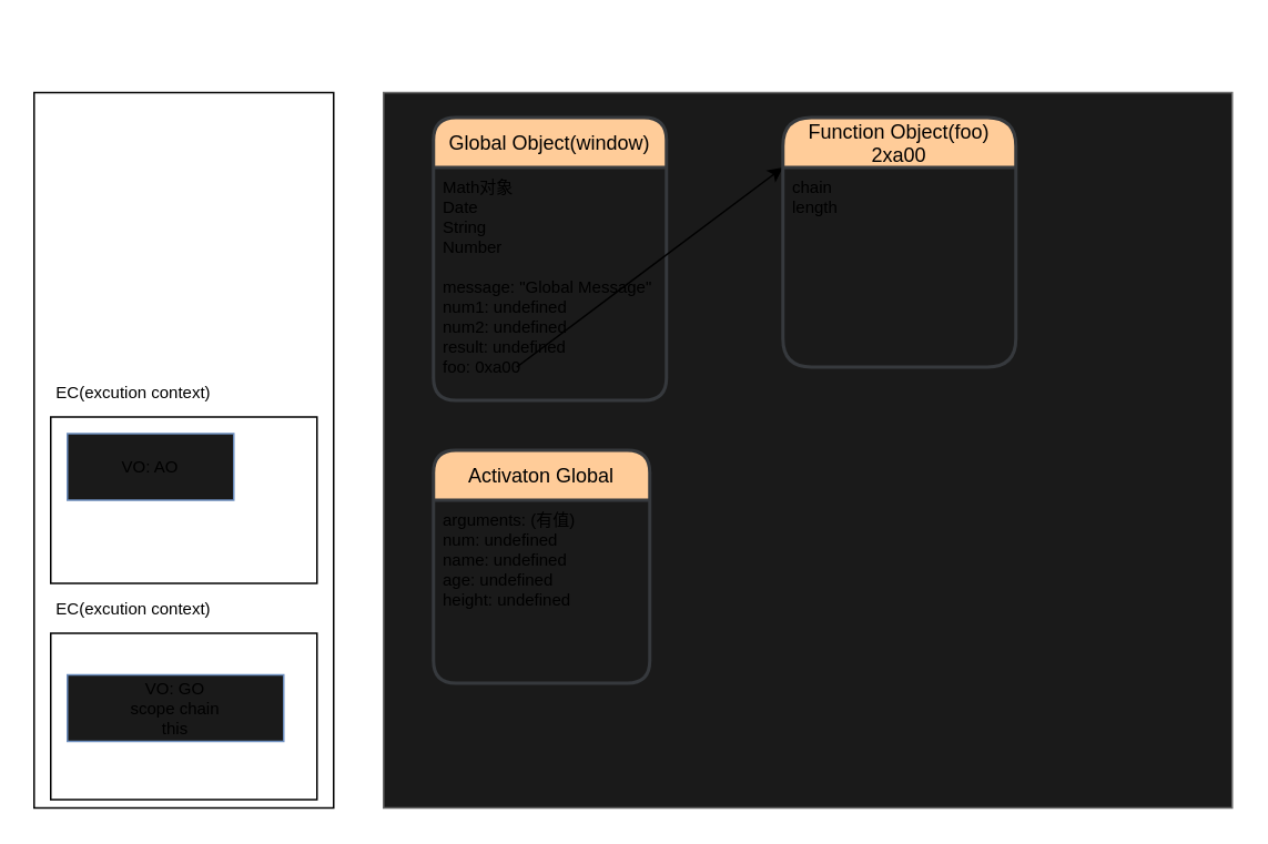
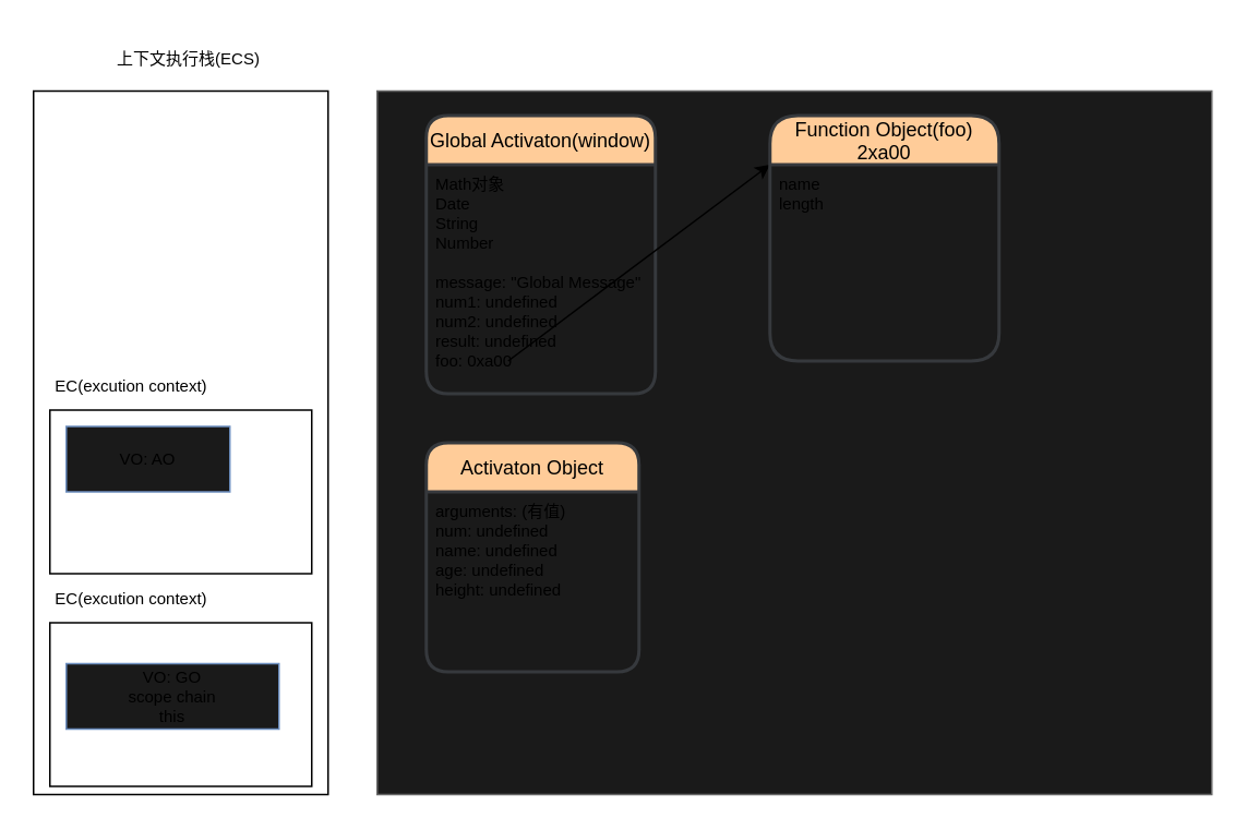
  <mxCell id="0" />
  <mxCell id="1" parent="0" />
  <mxCell id="2" value="" style="rounded=0;whiteSpace=wrap;html=1;" parent="1" vertex="1"><mxGeometry x="20" y="55" width="180" height="430" as="geometry" /></mxCell>
  <mxCell id="3" value="" style="rounded=0;whiteSpace=wrap;html=1;fillColor=#1A1A1A;strokeColor=#666666;fontColor=#333333;" parent="1" vertex="1"><mxGeometry x="230" y="55" width="510" height="430" as="geometry" /></mxCell>
- <mxCell id="4" value="Global Object(window)" style="swimlane;childLayout=stackLayout;horizontal=1;startSize=30;horizontalStack=0;rounded=1;fontSize=12;fontStyle=0;strokeWidth=2;resizeParent=0;resizeLast=1;shadow=0;dashed=0;align=center;fillColor=#ffcc99;strokeColor=#36393d;" parent="1" vertex="1"><mxGeometry x="260" y="70" width="140" height="170" as="geometry" /></mxCell>
+ <mxCell id="4" value="Global Activaton(window)" style="swimlane;childLayout=stackLayout;horizontal=1;startSize=30;horizontalStack=0;rounded=1;fontSize=12;fontStyle=0;strokeWidth=2;resizeParent=0;resizeLast=1;shadow=0;dashed=0;align=center;fillColor=#ffcc99;strokeColor=#36393d;" parent="1" vertex="1"><mxGeometry x="260" y="70" width="140" height="170" as="geometry" /></mxCell>
  <mxCell id="5" value="Math对象&#10;Date&#10;String&#10;Number&#10;&#10;message: &quot;Global Message&quot;&#10;num1: undefined&#10;num2: undefined&#10;result: undefined&#10;foo: 0xa00" style="align=left;strokeColor=none;fillColor=none;spacingLeft=4;fontSize=10;verticalAlign=top;resizable=0;rotatable=0;part=1;" parent="4" vertex="1"><mxGeometry y="30" width="140" height="140" as="geometry" /></mxCell>
  <mxCell id="6" value="" style="endArrow=classic;html=1;fontSize=10;entryX=0;entryY=0;entryDx=0;entryDy=0;" parent="4" target="11" edge="1"><mxGeometry width="50" height="50" relative="1" as="geometry"><mxPoint x="50" y="150" as="sourcePoint" /><mxPoint x="100" y="110" as="targetPoint" /></mxGeometry></mxCell>
+ <mxCell id="7" value="上下文执行栈(ECS)" style="text;html=1;strokeColor=none;fillColor=none;align=center;verticalAlign=middle;whiteSpace=wrap;rounded=0;fontSize=10;" parent="1" vertex="1"><mxGeometry x="70" y="20" width="90" height="30" as="geometry" /></mxCell>
  <mxCell id="8" value="" style="rounded=0;whiteSpace=wrap;html=1;fontSize=10;" parent="1" vertex="1"><mxGeometry x="30" y="380" width="160" height="100" as="geometry" /></mxCell>
  <mxCell id="9" value="EC(excution context)" style="text;html=1;strokeColor=none;fillColor=none;align=center;verticalAlign=middle;whiteSpace=wrap;rounded=0;fontSize=10;" parent="1" vertex="1"><mxGeometry x="30" y="350" width="100" height="30" as="geometry" /></mxCell>
  <mxCell id="10" value="Function Object(foo)&#10;2xa00" style="swimlane;childLayout=stackLayout;horizontal=1;startSize=30;horizontalStack=0;rounded=1;fontSize=12;fontStyle=0;strokeWidth=2;resizeParent=0;resizeLast=1;shadow=0;dashed=0;align=center;fillColor=#ffcc99;strokeColor=#36393d;arcSize=19;" parent="1" vertex="1"><mxGeometry x="470" y="70" width="140" height="150" as="geometry" /></mxCell>
- <mxCell id="11" value="chain&#10;length" style="align=left;strokeColor=none;fillColor=none;spacingLeft=4;fontSize=10;verticalAlign=top;resizable=0;rotatable=0;part=1;" parent="10" vertex="1"><mxGeometry y="30" width="140" height="120" as="geometry" /></mxCell>
+ <mxCell id="11" value="name&#10;length" style="align=left;strokeColor=none;fillColor=none;spacingLeft=4;fontSize=10;verticalAlign=top;resizable=0;rotatable=0;part=1;" parent="10" vertex="1"><mxGeometry y="30" width="140" height="120" as="geometry" /></mxCell>
  <mxCell id="12" value="VO: GO&lt;br&gt;scope chain&lt;br&gt;this" style="rounded=0;whiteSpace=wrap;html=1;fontSize=10;fillColor=#1A1A1A;strokeColor=#6c8ebf;" parent="1" vertex="1"><mxGeometry x="40" y="405" width="130" height="40" as="geometry" /></mxCell>
  <mxCell id="13" value="" style="rounded=0;whiteSpace=wrap;html=1;fontSize=10;" parent="1" vertex="1"><mxGeometry x="30" y="250" width="160" height="100" as="geometry" /></mxCell>
  <mxCell id="14" value="EC(excution context)" style="text;html=1;strokeColor=none;fillColor=none;align=center;verticalAlign=middle;whiteSpace=wrap;rounded=0;fontSize=10;" parent="1" vertex="1"><mxGeometry x="30" y="220" width="100" height="30" as="geometry" /></mxCell>
  <mxCell id="15" value="VO: AO" style="rounded=0;whiteSpace=wrap;html=1;fontSize=10;fillColor=#1A1A1A;strokeColor=#6c8ebf;" parent="1" vertex="1"><mxGeometry x="40" y="260" width="100" height="40" as="geometry" /></mxCell>
- <mxCell id="16" value="Activaton Global" style="swimlane;childLayout=stackLayout;horizontal=1;startSize=30;horizontalStack=0;rounded=1;fontSize=12;fontStyle=0;strokeWidth=2;resizeParent=0;resizeLast=1;shadow=0;dashed=0;align=center;fillColor=#ffcc99;strokeColor=#36393d;" parent="1" vertex="1"><mxGeometry x="260" y="270" width="130" height="140" as="geometry" /></mxCell>
+ <mxCell id="16" value="Activaton Object" style="swimlane;childLayout=stackLayout;horizontal=1;startSize=30;horizontalStack=0;rounded=1;fontSize=12;fontStyle=0;strokeWidth=2;resizeParent=0;resizeLast=1;shadow=0;dashed=0;align=center;fillColor=#ffcc99;strokeColor=#36393d;" parent="1" vertex="1"><mxGeometry x="260" y="270" width="130" height="140" as="geometry" /></mxCell>
  <mxCell id="17" value="arguments: (有值)&#10;num: undefined&#10;name: undefined&#10;age: undefined&#10;height: undefined" style="align=left;strokeColor=none;fillColor=none;spacingLeft=4;fontSize=10;verticalAlign=top;resizable=0;rotatable=0;part=1;" parent="16" vertex="1"><mxGeometry y="30" width="130" height="110" as="geometry" /></mxCell>
